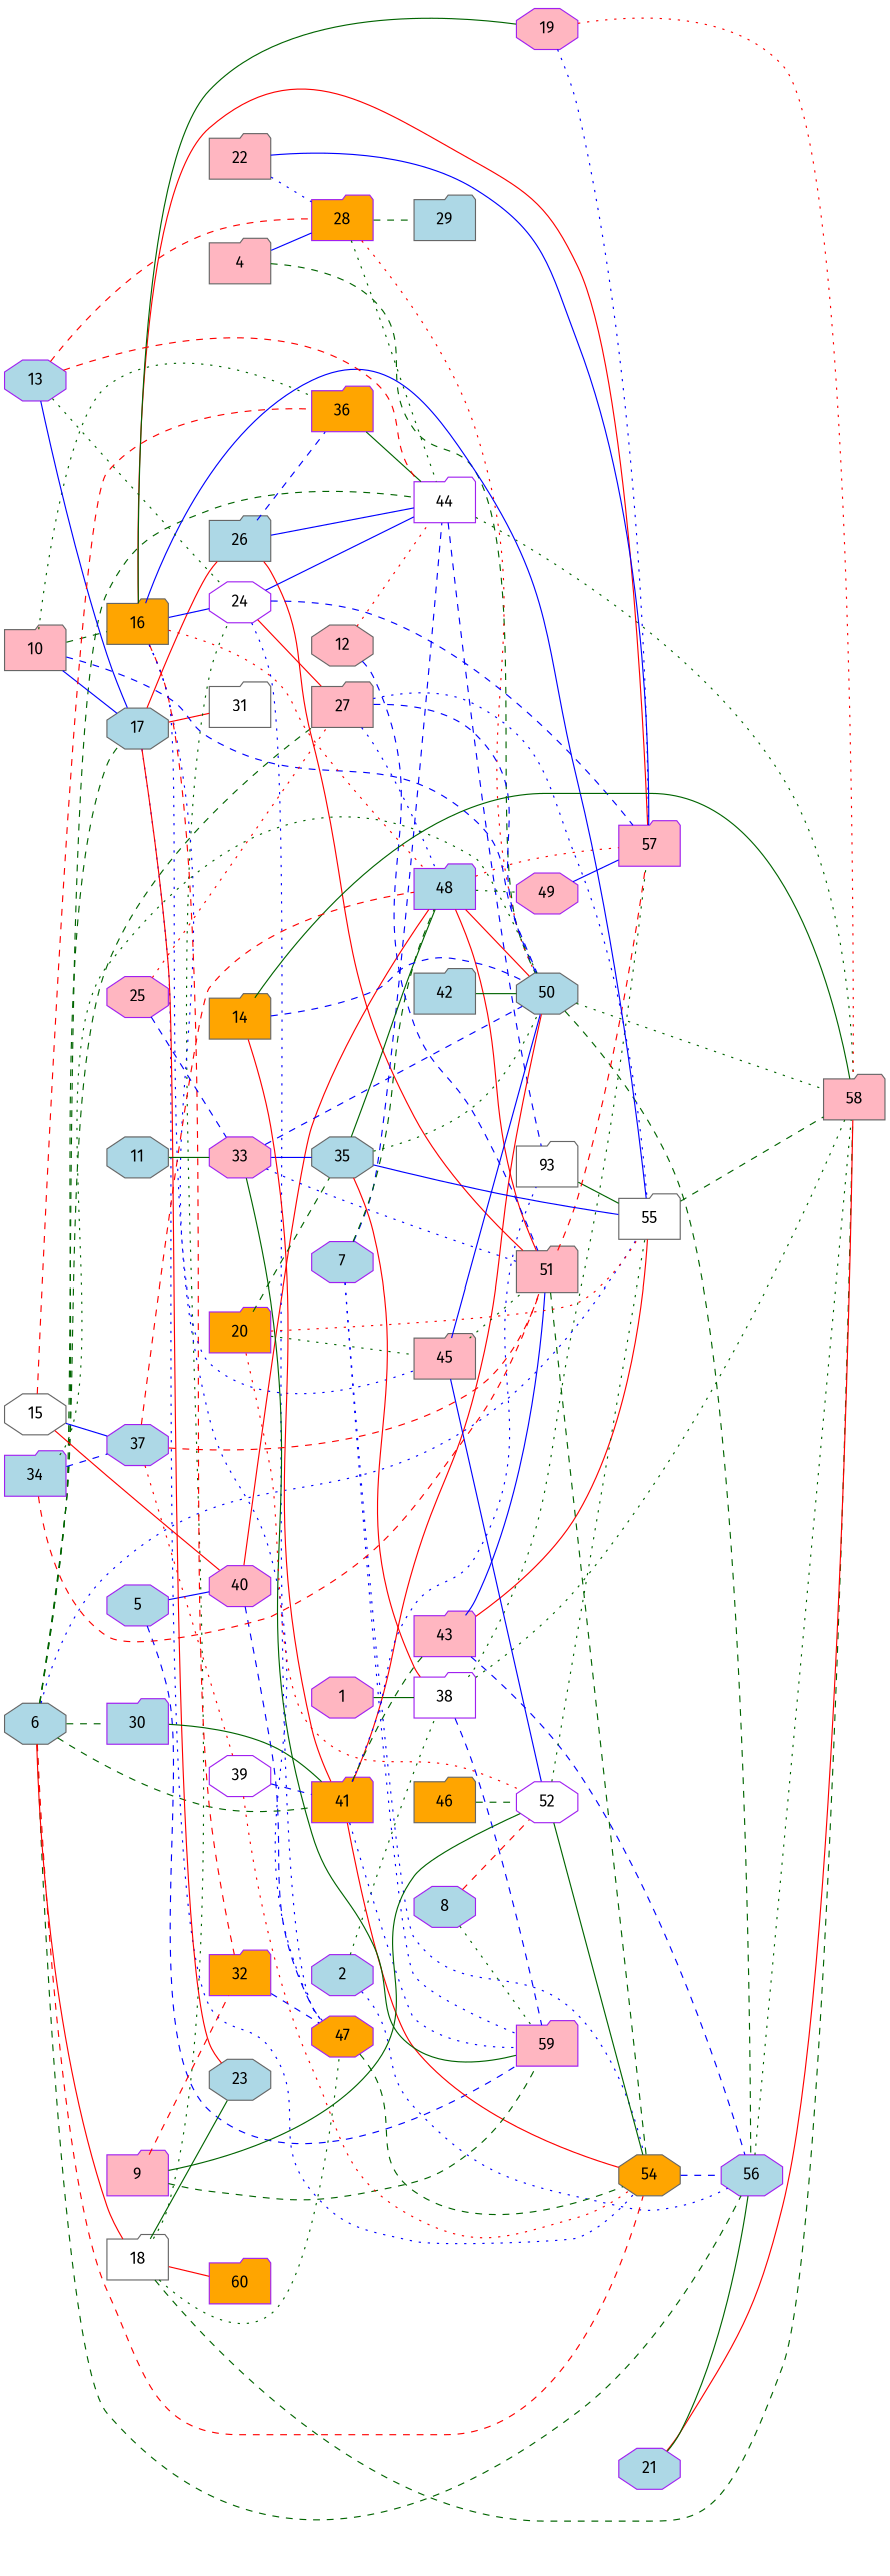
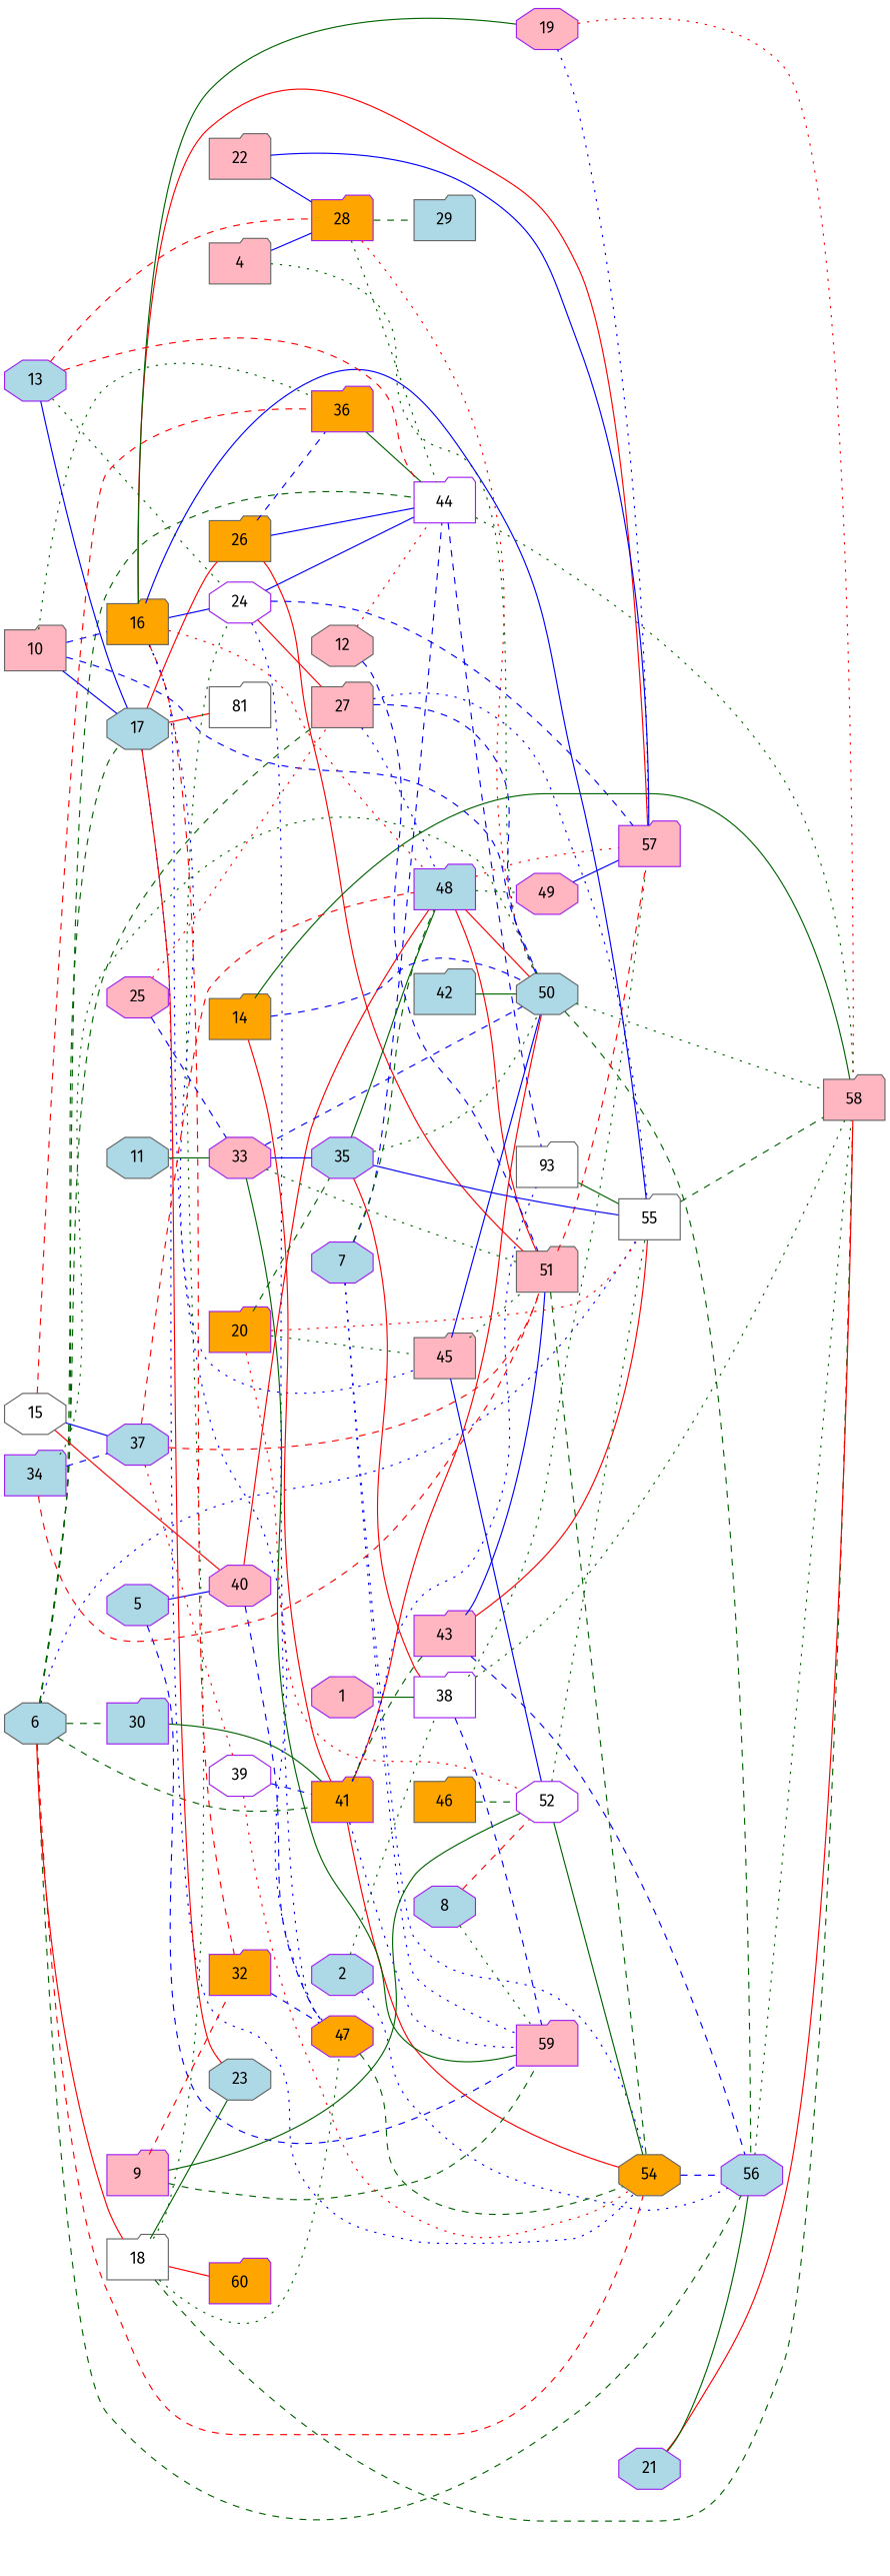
  graph {
    fontname="Fira Sans"
    rankdir=LR
    node [color=purple fillcolor=lightblue fontname="Fira Sans" shape=folder style=filled]
    edge [color=darkgreen fontname="Fira Sans" style=solid weight=1.0]
    1 [fillcolor=lightpink shape=octagon]
    38 [fillcolor=white]
    59 [fillcolor=lightpink]
    58 [color=gray40 fillcolor=lightpink]
    57 [fillcolor=lightpink]
    2 [shape=octagon]
    56 [shape=octagon]
    4 [color=gray40 fillcolor=lightpink]
    28 [fillcolor=orange]
    50 [color=gray40 shape=octagon]
    44 [fillcolor=white]
    29 [color=gray40]
    5 [shape=octagon]
    40 [fillcolor=lightpink shape=octagon]
    48
    47 [fillcolor=orange shape=octagon]
    6 [color=gray40 shape=octagon]
    17 [color=gray40 shape=octagon]
    18 [color=gray40 fillcolor=white]
    27 [color=gray40 fillcolor=lightpink]
    30
    41 [fillcolor=orange]
    54 [color=gray40 fillcolor=orange shape=octagon]
    55 [color=gray40 fillcolor=white]
    23 [color=gray40 shape=octagon]
-   26 [color=gray40]
-   31 [color=gray40 fillcolor=white]
+   26 [color=gray40 fillcolor=orange]
+   31 [color=gray40 fillcolor=white label=81]
    24 [fillcolor=white shape=octagon]
    60 [fillcolor=orange]
    43 [fillcolor=lightpink]
    n31 [color=gray40 fillcolor=white label=93]
    7 [shape=octagon]
    51 [color=gray40 fillcolor=lightpink]
    49 [fillcolor=lightpink shape=octagon]
    8 [shape=octagon]
    52 [fillcolor=white shape=octagon]
    9 [fillcolor=lightpink]
    32 [fillcolor=orange]
    10 [color=gray40 fillcolor=lightpink]
    16 [color=gray40 fillcolor=orange]
    36 [fillcolor=orange]
    19 [fillcolor=lightpink shape=octagon]
    45 [color=gray40 fillcolor=lightpink]
    11 [color=gray40 shape=octagon]
    33 [fillcolor=lightpink shape=octagon]
-   35 [color=gray40 shape=octagon]
+   35 [shape=octagon]
    12 [color=gray40 fillcolor=lightpink shape=octagon]
    13 [shape=octagon]
    14 [color=gray40 fillcolor=orange]
    15 [color=gray40 fillcolor=white shape=octagon]
    37 [shape=octagon]
    39 [fillcolor=white shape=octagon]
    20 [fillcolor=orange]
    21 [shape=octagon]
    22 [color=gray40 fillcolor=lightpink]
    25 [fillcolor=lightpink shape=octagon]
    34
    42 [color=gray40]
    46 [color=gray40 fillcolor=orange]
    1 -- 38
    38 -- 59 [color=blue style=dashed]
    38 -- 58 [style=dotted]
    38 -- 57 [style=dotted]
    2 -- 38 [style=dotted]
    2 -- 56 [color=blue style=dotted]
    56 -- 58 [style=dotted]
    4 -- 28 [color=blue]
-   4 -- 50 [style=dashed]
+   4 -- 50 [style=dotted]
    28 -- 50 [color=red style=dotted]
    28 -- 44 [style=dotted]
    28 -- 29 [style=dashed]
    50 -- 58 [style=dotted weight=2.0]
    50 -- 56 [style=dashed]
    44 -- 58 [style=dotted]
    44 -- n31 [color=blue style=dashed]
    5 -- 59 [color=blue style=dashed]
    5 -- 40 [color=blue]
    40 -- 48 [color=red]
    40 -- 47 [color=blue style=dashed]
    48 -- 57 [color=red style=dotted]
    48 -- 50 [color=red]
    48 -- 51 [color=red]
    48 -- 49 [style=dotted]
    47 -- 54 [style=dashed]
    6 -- 56 [style=dashed]
    6 -- 44 [style=dashed]
    6 -- 17 [style=dashed]
    6 -- 18 [color=red]
    6 -- 27 [style=dashed]
    6 -- 30 [style=dashed]
    6 -- 41 [style=dashed]
    6 -- 54 [color=red style=dashed]
    6 -- 55 [color=blue style=dotted]
    17 -- 54 [color=blue style=dotted]
    17 -- 23 [color=red]
    17 -- 26 [color=red]
    17 -- 31 [color=red]
    18 -- 58 [style=dashed]
    18 -- 47 [style=dotted]
    18 -- 23
    18 -- 24 [style=dotted]
    18 -- 60 [color=red]
    27 -- 50 [color=blue style=dashed]
    27 -- 48 [color=blue style=dotted]
    27 -- 55 [color=blue style=dotted]
    30 -- 41
    41 -- 59 [color=blue style=dotted]
    41 -- 50 [color=red]
    41 -- 54 [color=red]
    41 -- 43 [style=dashed]
    41 -- n31 [color=blue style=dotted]
    54 -- 56 [color=blue style=dashed]
    55 -- 58 [style=dashed]
    26 -- 44 [color=blue]
    26 -- 51 [color=red]
    26 -- 36 [color=blue style=dashed]
    24 -- 57 [color=blue style=dashed]
    24 -- 44 [color=blue]
    24 -- 47 [color=blue style=dotted]
    24 -- 27 [color=red]
    43 -- 56 [color=blue style=dashed]
    43 -- 55 [color=red]
    43 -- 51 [color=blue]
    n31 -- 55
    7 -- 59 [color=blue style=dotted]
    7 -- 44 [color=blue style=dashed]
    7 -- 48 [style=dashed]
    7 -- 54 [color=blue style=dotted]
    51 -- 57 [color=red style=dashed]
    51 -- 54 [style=dashed weight=2.0]
    49 -- 57 [color=blue]
    8 -- 59 [style=dotted]
    8 -- 52 [color=red style=dashed]
    52 -- 54
    52 -- 55 [style=dotted]
    9 -- 59 [style=dashed]
    9 -- 52
    9 -- 32 [color=red style=dashed]
    32 -- 47 [color=blue style=dashed]
    10 -- 50 [color=blue style=dashed]
    10 -- 17 [color=blue]
-   10 -- 16 [style=dashed]
+   10 -- 16 [color=blue style=dashed]
    10 -- 36 [style=dotted]
    16 -- 57 [color=red]
    16 -- 48 [color=red style=dotted]
    16 -- 47 [color=blue style=dotted]
    16 -- 55 [color=blue]
    16 -- 24 [color=blue]
    16 -- 32 [color=red style=dashed]
    16 -- 19
    16 -- 45 [color=blue style=dotted]
    36 -- 44
    19 -- 58 [color=red style=dotted]
    19 -- 57 [color=blue style=dotted]
    45 -- 50 [color=blue]
    45 -- 51 [style=dotted weight=2.0]
    45 -- 52 [color=blue]
    11 -- 33
    33 -- 59
    33 -- 50 [color=blue style=dashed]
-   33 -- 51 [color=blue style=dotted]
+   33 -- 51 [style=dotted]
    33 -- 35 [color=blue]
    35 -- 38 [color=red]
    35 -- 50 [style=dotted]
    35 -- 48
    35 -- 55 [color=blue]
    12 -- 44 [color=red style=dotted]
    12 -- 51 [color=blue style=dashed]
    13 -- 28 [color=red style=dashed]
    13 -- 44 [color=red style=dashed]
    13 -- 17 [color=blue]
    13 -- 24 [style=dotted]
    14 -- 58
    14 -- 50 [color=blue style=dashed]
    14 -- 41 [color=red]
    15 -- 40 [color=red]
    15 -- 36 [color=red style=dashed]
    15 -- 37 [color=blue]
    37 -- 48 [color=red style=dashed]
    37 -- 51 [color=red style=dashed]
    37 -- 39 [color=red style=dotted]
    39 -- 41 [color=blue style=dashed]
    39 -- 54 [color=red style=dotted]
    20 -- 55 [color=red style=dotted]
    20 -- 52 [color=red style=dotted]
    20 -- 45 [style=dotted]
    20 -- 35 [style=dashed]
    21 -- 58 [color=red]
    21 -- 56
    22 -- 57 [color=blue]
-   22 -- 28 [color=blue style=dotted]
+   22 -- 28 [color=blue]
    25 -- 27 [color=red style=dotted]
    25 -- 33 [color=blue style=dashed]
    34 -- 50 [style=dotted]
    34 -- 51 [color=red style=dashed]
    34 -- 37 [color=blue style=dashed]
    42 -- 50
    46 -- 52 [style=dashed]
  }
